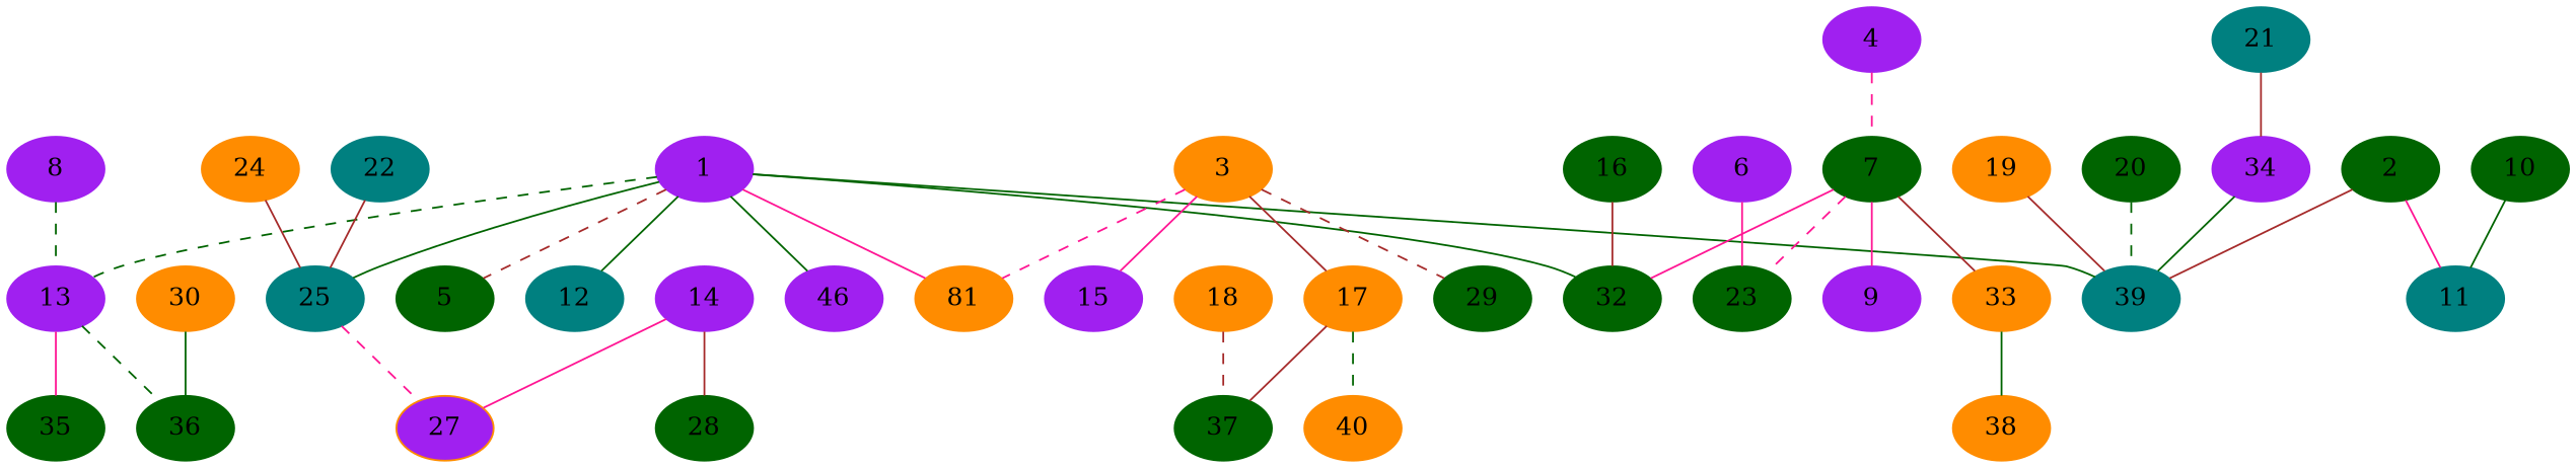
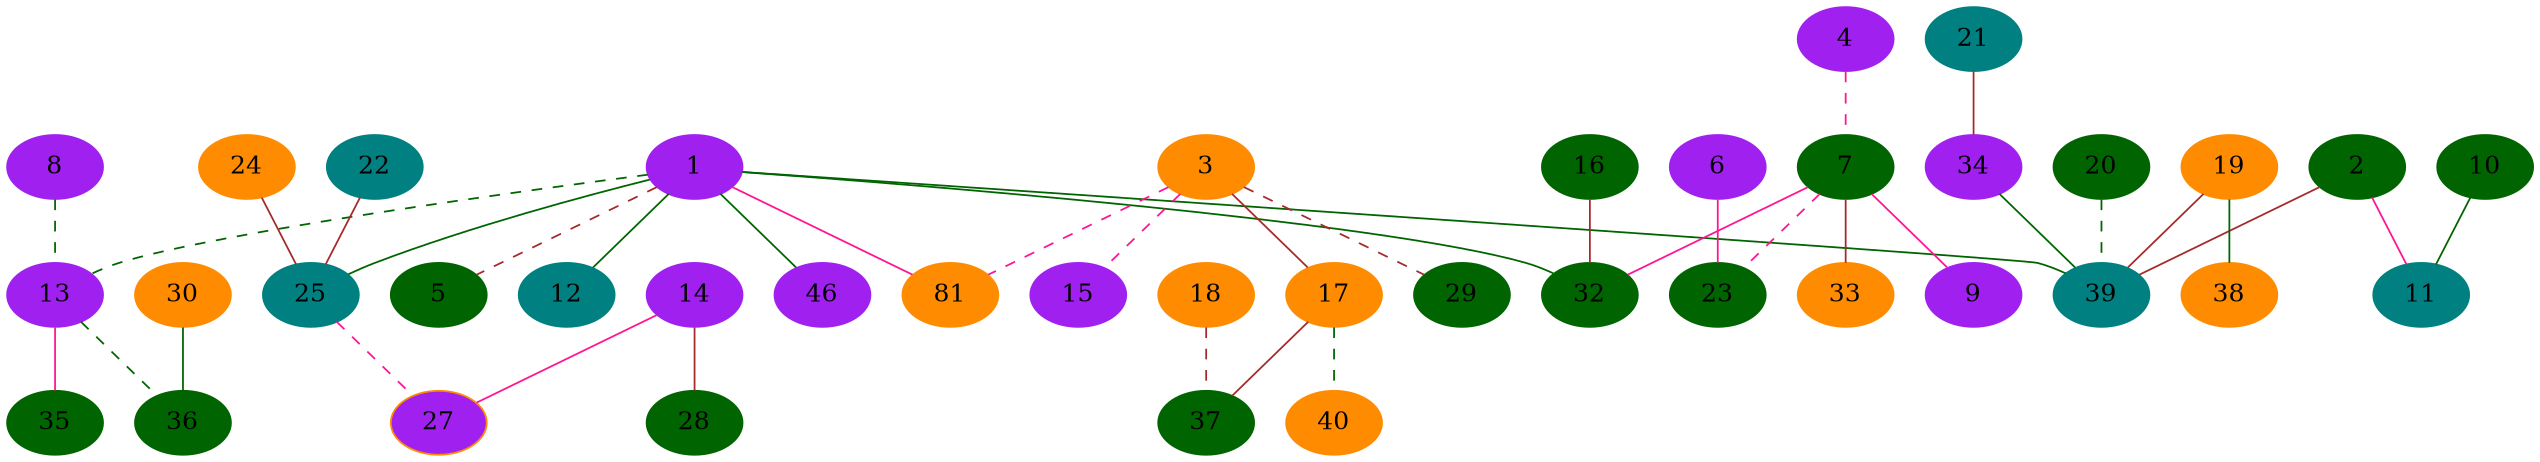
  graph {
    node [color=darkgreen style=filled]
    edge [color=darkgreen style=solid weight=1.0]
    1 [color=purple]
    5
    12 [color=teal]
    13 [color=purple]
    25 [color=teal]
    n6 [color=purple label=46]
    n7 [color=darkorange label=81]
    32
    39 [color=teal]
    35
    36
    27 [color=darkorange fillcolor=purple]
    2
    11 [color=teal]
    3 [color=darkorange]
    15 [color=purple]
    17 [color=darkorange]
    29
    37
    40 [color=darkorange]
    4 [color=purple]
    7
    23
    9 [color=purple]
    33 [color=darkorange]
    6 [color=purple]
    38 [color=darkorange]
    8 [color=purple]
    10
    14 [color=purple]
    28
    16
    18 [color=darkorange]
    19 [color=darkorange]
    20
    21 [color=teal]
    34 [color=purple]
    22 [color=teal]
    24 [color=darkorange]
    30 [color=darkorange]
    1 -- 5 [color=brown style=dashed]
    1 -- 12
    1 -- 13 [style=dashed]
    1 -- 25
    1 -- n6
    1 -- n7 [color=deeppink]
    1 -- 32
    1 -- 39
    13 -- 35 [color=deeppink]
    13 -- 36 [style=dashed]
    25 -- 27 [color=deeppink style=dashed]
    2 -- 39 [color=brown]
    2 -- 11 [color=deeppink]
    3 -- n7 [color=deeppink style=dashed]
-   3 -- 15 [color=deeppink]
+   3 -- 15 [color=deeppink style=dashed]
    3 -- 17 [color=brown]
    3 -- 29 [color=brown style=dashed]
    17 -- 37 [color=brown]
    17 -- 40 [style=dashed]
    4 -- 7 [color=deeppink style=dashed]
    7 -- 32 [color=deeppink]
    7 -- 23 [color=deeppink style=dashed]
    7 -- 9 [color=deeppink]
    7 -- 33 [color=brown]
-   33 -- 38
+   19 -- 38
    6 -- 23 [color=deeppink]
    8 -- 13 [style=dashed]
    10 -- 11
    14 -- 27 [color=deeppink]
    14 -- 28 [color=brown]
    16 -- 32 [color=brown]
    18 -- 37 [color=brown style=dashed]
    19 -- 39 [color=brown]
    20 -- 39 [style=dashed]
    21 -- 34 [color=brown]
    34 -- 39
    22 -- 25 [color=brown]
    24 -- 25 [color=brown]
    30 -- 36
  }
